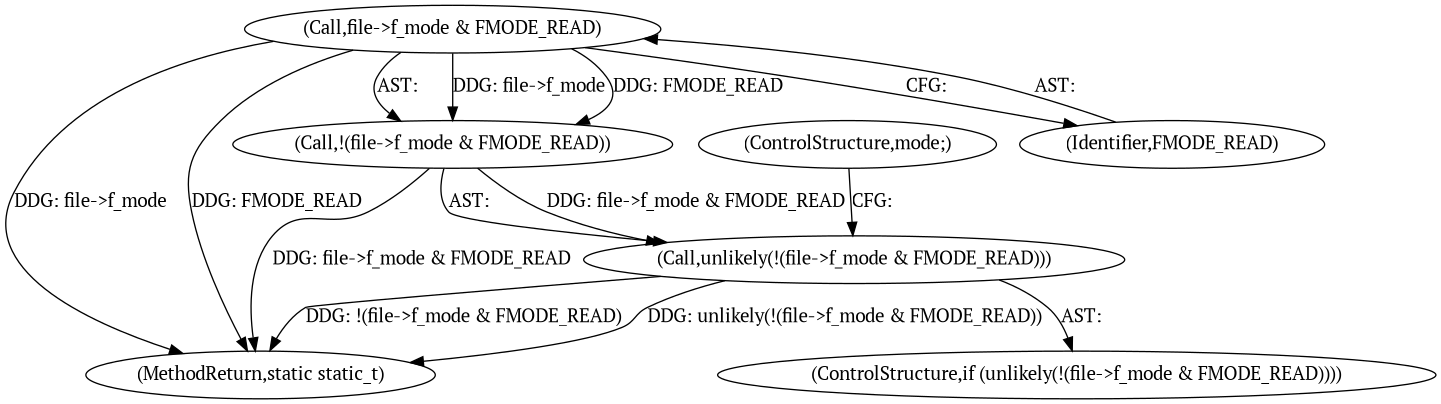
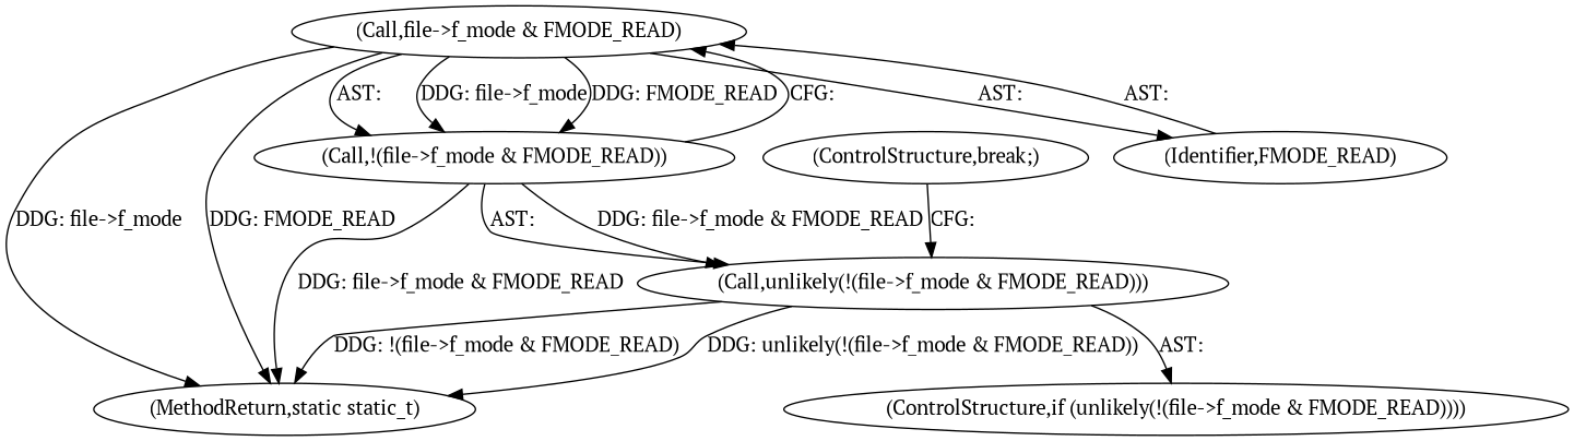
  digraph {
    fontname="PT Serif"
    node [fontname="PT Serif"]
    edge [fontname="PT Serif"]
    n1 [label="(Call,file->f_mode & FMODE_READ)"]
    n2 [label="(Call,!(file->f_mode & FMODE_READ))"]
    n3 [label="(MethodReturn,static static_t)"]
    n4 [label="(Identifier,FMODE_READ)"]
    n5 [label="(Call,unlikely(!(file->f_mode & FMODE_READ)))"]
    n6 [label="(ControlStructure,if (unlikely(!(file->f_mode & FMODE_READ))))"]
-   n7 [label="(ControlStructure,mode;)"]
+   n7 [label="(ControlStructure,break;)"]
    n1 -> n2 [label="AST: "]
    n1 -> n2 [label="DDG: file->f_mode"]
    n1 -> n2 [label="DDG: FMODE_READ"]
    n1 -> n3 [label="DDG: file->f_mode"]
    n1 -> n3 [label="DDG: FMODE_READ"]
-   n1 -> n4 [label="CFG: "]
+   n1 -> n4 [label="AST: "]
+   n2 -> n1 [label="CFG: "]
    n2 -> n3 [label="DDG: file->f_mode & FMODE_READ"]
    n2 -> n5 [label="AST: "]
    n2 -> n5 [label="DDG: file->f_mode & FMODE_READ"]
    n4 -> n1 [label="AST: "]
    n5 -> n3 [label="DDG: !(file->f_mode & FMODE_READ)"]
    n5 -> n3 [label="DDG: unlikely(!(file->f_mode & FMODE_READ))"]
    n5 -> n6 [label="AST: "]
    n7 -> n5 [label="CFG: "]
  }
